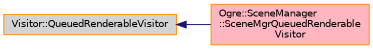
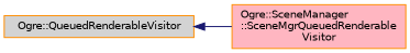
  digraph {
    rankdir=LR
    node [color=darkorange fontname=Helvetica fontsize=10 shape=record style=filled]
    n1 [fillcolor=lightpink fontcolor=black height=0.2 label="Ogre::SceneManager\l::SceneMgrQueuedRenderable\lVisitor" width=0.4]
-   n2 [height=0.2 label="Visitor::QueuedRenderableVisitor" width=0.4 fillcolor=lightgrey]
+   n2 [height=0.2 label="Ogre::QueuedRenderableVisitor" width=0.4 fillcolor=lightgrey]
    n2 -> n1 [color=midnightblue dir=back fontname=Helvetica fontsize=10 labelfontname=Helvetica labelfontsize=10 style=solid]
  }
